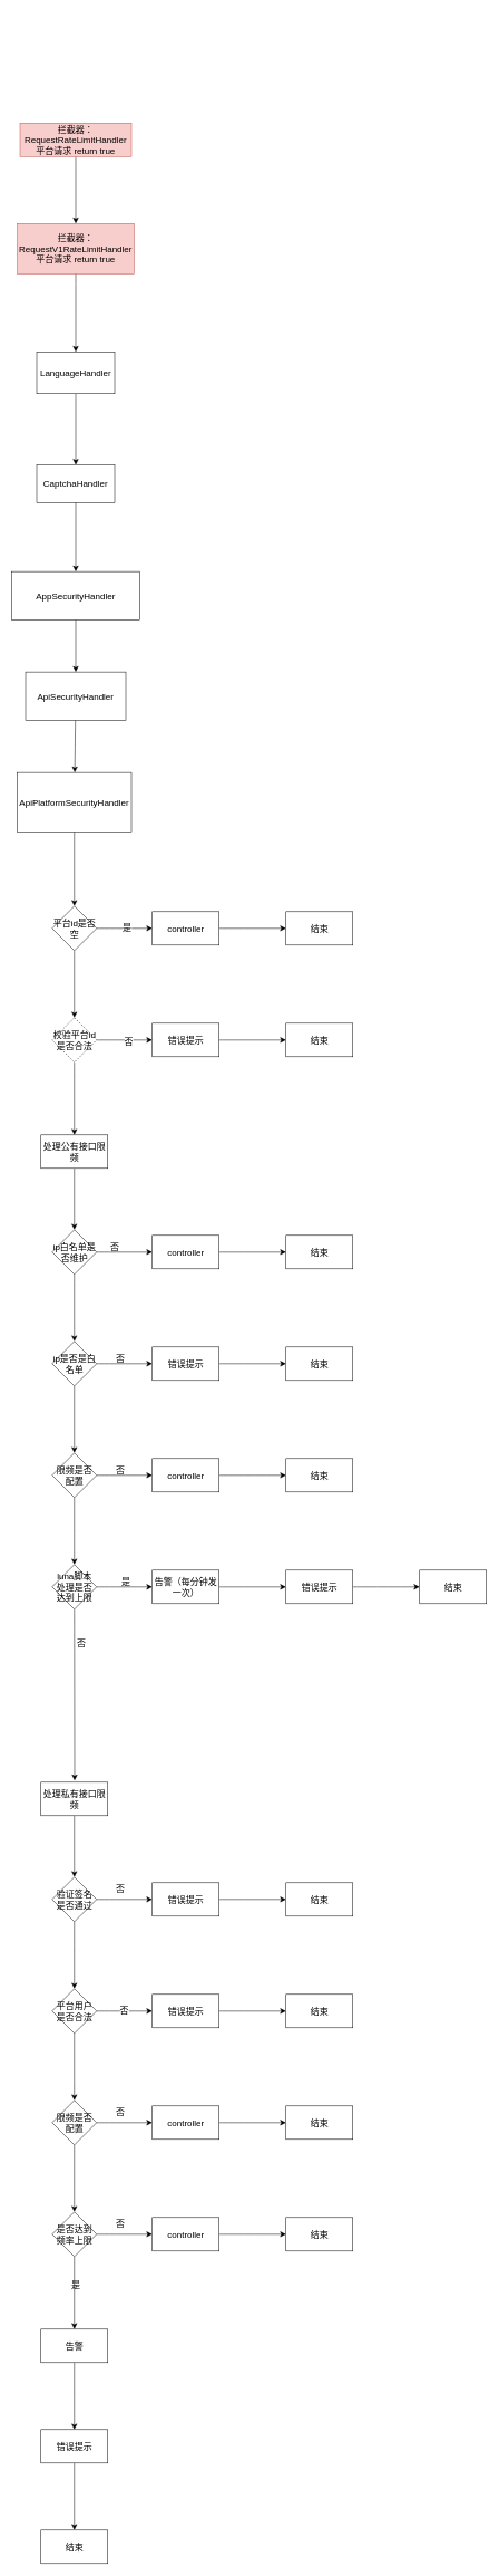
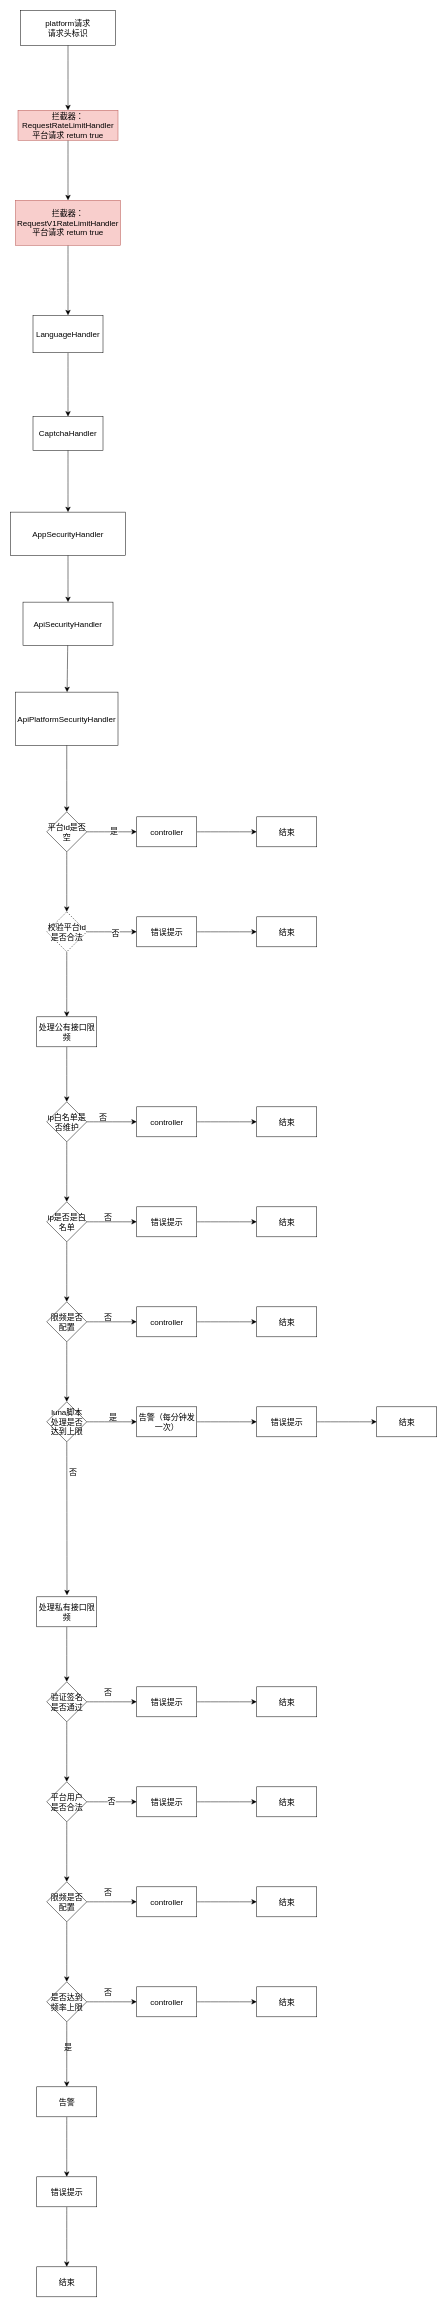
  <mxCell id="0" />
  <mxCell id="1" parent="0" />
+ <mxCell id="2" value="" style="edgeStyle=none;curved=1;rounded=0;orthogonalLoop=1;jettySize=auto;html=1;fontSize=12;startSize=8;endSize=8;" edge="1" parent="1" source="3" target="5"><mxGeometry relative="1" as="geometry" /></mxCell>
+ <mxCell id="3" value="platform请求&lt;br&gt;请求头标识" style="rounded=0;whiteSpace=wrap;html=1;fontSize=16;" vertex="1" parent="1"><mxGeometry x="40" y="20" width="190" height="70" as="geometry" /></mxCell>
  <mxCell id="4" value="" style="edgeStyle=none;curved=1;rounded=0;orthogonalLoop=1;jettySize=auto;html=1;fontSize=12;startSize=8;endSize=8;" edge="1" parent="1" source="5" target="7"><mxGeometry relative="1" as="geometry" /></mxCell>
  <mxCell id="5" value="拦截器：RequestRateLimitHandler&lt;br&gt;平台请求 return true" style="whiteSpace=wrap;html=1;fontSize=16;rounded=0;fillColor=#f8cecc;strokeColor=#b85450;" vertex="1" parent="1"><mxGeometry x="35" y="220" width="200" height="60" as="geometry" /></mxCell>
  <mxCell id="6" value="" style="edgeStyle=none;curved=1;rounded=0;orthogonalLoop=1;jettySize=auto;html=1;fontSize=12;startSize=8;endSize=8;" edge="1" parent="1" source="7" target="9"><mxGeometry relative="1" as="geometry" /></mxCell>
  <mxCell id="7" value="拦截器：&lt;br&gt;RequestV1RateLimitHandler&lt;br&gt;平台请求 return true" style="whiteSpace=wrap;html=1;fontSize=16;rounded=0;fillColor=#f8cecc;strokeColor=#b85450;" vertex="1" parent="1"><mxGeometry x="30" y="400" width="210" height="90" as="geometry" /></mxCell>
  <mxCell id="8" value="" style="edgeStyle=none;curved=1;rounded=0;orthogonalLoop=1;jettySize=auto;html=1;fontSize=12;startSize=8;endSize=8;" edge="1" parent="1" source="9" target="11"><mxGeometry relative="1" as="geometry" /></mxCell>
  <mxCell id="9" value="LanguageHandler" style="whiteSpace=wrap;html=1;fontSize=16;rounded=0;" vertex="1" parent="1"><mxGeometry x="65" y="630" width="140" height="75" as="geometry" /></mxCell>
  <mxCell id="10" value="" style="edgeStyle=none;curved=1;rounded=0;orthogonalLoop=1;jettySize=auto;html=1;fontSize=12;startSize=8;endSize=8;" edge="1" parent="1" source="11" target="13"><mxGeometry relative="1" as="geometry" /></mxCell>
  <mxCell id="11" value="CaptchaHandler" style="whiteSpace=wrap;html=1;fontSize=16;rounded=0;" vertex="1" parent="1"><mxGeometry x="65" y="832.5" width="140" height="67.5" as="geometry" /></mxCell>
  <mxCell id="12" value="" style="edgeStyle=none;curved=1;rounded=0;orthogonalLoop=1;jettySize=auto;html=1;fontSize=12;startSize=8;endSize=8;" edge="1" parent="1" source="13" target="15"><mxGeometry relative="1" as="geometry" /></mxCell>
  <mxCell id="13" value="AppSecurityHandler" style="whiteSpace=wrap;html=1;fontSize=16;rounded=0;" vertex="1" parent="1"><mxGeometry x="20" y="1023.75" width="230" height="86.25" as="geometry" /></mxCell>
  <mxCell id="14" value="" style="edgeStyle=none;curved=1;rounded=0;orthogonalLoop=1;jettySize=auto;html=1;fontSize=12;startSize=8;endSize=8;" edge="1" parent="1" source="15" target="17"><mxGeometry relative="1" as="geometry" /></mxCell>
  <mxCell id="15" value="ApiSecurityHandler" style="whiteSpace=wrap;html=1;fontSize=16;rounded=0;" vertex="1" parent="1"><mxGeometry x="45" y="1203.75" width="180" height="86.25" as="geometry" /></mxCell>
  <mxCell id="16" value="" style="edgeStyle=none;curved=1;rounded=0;orthogonalLoop=1;jettySize=auto;html=1;fontSize=12;startSize=8;endSize=8;" edge="1" parent="1" source="17" target="21"><mxGeometry relative="1" as="geometry" /></mxCell>
  <mxCell id="17" value="ApiPlatformSecurityHandler" style="whiteSpace=wrap;html=1;fontSize=16;rounded=0;" vertex="1" parent="1"><mxGeometry x="30" y="1383.75" width="205" height="106.25" as="geometry" /></mxCell>
  <mxCell id="18" value="" style="edgeStyle=none;curved=1;rounded=0;orthogonalLoop=1;jettySize=auto;html=1;fontSize=12;startSize=8;endSize=8;" edge="1" parent="1" source="21" target="23"><mxGeometry relative="1" as="geometry" /></mxCell>
  <mxCell id="19" value="是" style="edgeLabel;html=1;align=center;verticalAlign=middle;resizable=0;points=[];fontSize=16;" vertex="1" connectable="0" parent="18"><mxGeometry x="0.07" y="2" relative="1" as="geometry"><mxPoint as="offset" /></mxGeometry></mxCell>
  <mxCell id="20" value="" style="edgeStyle=none;curved=1;rounded=0;orthogonalLoop=1;jettySize=auto;html=1;fontSize=12;startSize=8;endSize=8;" edge="1" parent="1" source="21" target="27"><mxGeometry relative="1" as="geometry" /></mxCell>
  <mxCell id="21" value="平台id是否空" style="rhombus;whiteSpace=wrap;html=1;fontSize=16;rounded=0;" vertex="1" parent="1"><mxGeometry x="92.5" y="1623.125" width="80" height="80" as="geometry" /></mxCell>
  <mxCell id="22" value="" style="edgeStyle=none;curved=1;rounded=0;orthogonalLoop=1;jettySize=auto;html=1;fontSize=12;startSize=8;endSize=8;" edge="1" parent="1" source="23" target="93"><mxGeometry relative="1" as="geometry" /></mxCell>
  <mxCell id="23" value="controller" style="whiteSpace=wrap;html=1;fontSize=16;rounded=0;" vertex="1" parent="1"><mxGeometry x="272.5" y="1633.125" width="120" height="60" as="geometry" /></mxCell>
  <mxCell id="24" value="" style="edgeStyle=none;curved=1;rounded=0;orthogonalLoop=1;jettySize=auto;html=1;fontSize=12;startSize=8;endSize=8;" edge="1" parent="1" source="27" target="29"><mxGeometry relative="1" as="geometry" /></mxCell>
  <mxCell id="25" value="否" style="edgeLabel;html=1;align=center;verticalAlign=middle;resizable=0;points=[];fontSize=16;" vertex="1" connectable="0" parent="24"><mxGeometry x="0.13" y="-1" relative="1" as="geometry"><mxPoint x="1" as="offset" /></mxGeometry></mxCell>
  <mxCell id="26" value="" style="edgeStyle=none;curved=1;rounded=0;orthogonalLoop=1;jettySize=auto;html=1;fontSize=12;startSize=8;endSize=8;" edge="1" parent="1" source="27" target="31"><mxGeometry relative="1" as="geometry" /></mxCell>
  <mxCell id="27" value="校验平台id是否合法" style="rhombus;whiteSpace=wrap;html=1;fontSize=16;rounded=0;dashed=1;" vertex="1" parent="1"><mxGeometry x="92.5" y="1823.125" width="80" height="80" as="geometry" /></mxCell>
  <mxCell id="28" value="" style="edgeStyle=none;curved=1;rounded=0;orthogonalLoop=1;jettySize=auto;html=1;fontSize=12;startSize=8;endSize=8;" edge="1" parent="1" source="29" target="91"><mxGeometry relative="1" as="geometry" /></mxCell>
  <mxCell id="29" value="错误提示" style="whiteSpace=wrap;html=1;fontSize=16;rounded=0;" vertex="1" parent="1"><mxGeometry x="272.5" y="1833.125" width="120" height="60" as="geometry" /></mxCell>
  <mxCell id="30" value="" style="edgeStyle=none;curved=1;rounded=0;orthogonalLoop=1;jettySize=auto;html=1;fontSize=12;startSize=8;endSize=8;" edge="1" parent="1" source="31" target="34"><mxGeometry relative="1" as="geometry" /></mxCell>
  <mxCell id="31" value="处理公有接口限频" style="whiteSpace=wrap;html=1;fontSize=16;rounded=0;" vertex="1" parent="1"><mxGeometry x="72.5" y="2033.125" width="120" height="60" as="geometry" /></mxCell>
  <mxCell id="32" value="" style="edgeStyle=none;curved=1;rounded=0;orthogonalLoop=1;jettySize=auto;html=1;fontSize=12;startSize=8;endSize=8;" edge="1" parent="1" source="34" target="36"><mxGeometry relative="1" as="geometry" /></mxCell>
  <mxCell id="33" value="" style="edgeStyle=none;curved=1;rounded=0;orthogonalLoop=1;jettySize=auto;html=1;fontSize=12;startSize=8;endSize=8;" edge="1" parent="1" source="34" target="40"><mxGeometry relative="1" as="geometry" /></mxCell>
  <mxCell id="34" value="ip白名单是否维护" style="rhombus;whiteSpace=wrap;html=1;fontSize=16;rounded=0;" vertex="1" parent="1"><mxGeometry x="92.5" y="2203.125" width="80" height="80" as="geometry" /></mxCell>
  <mxCell id="35" value="" style="edgeStyle=none;curved=1;rounded=0;orthogonalLoop=1;jettySize=auto;html=1;fontSize=12;startSize=8;endSize=8;" edge="1" parent="1" source="36" target="92"><mxGeometry relative="1" as="geometry" /></mxCell>
  <mxCell id="36" value="controller" style="whiteSpace=wrap;html=1;fontSize=16;rounded=0;" vertex="1" parent="1"><mxGeometry x="272.5" y="2213.125" width="120" height="60" as="geometry" /></mxCell>
  <mxCell id="37" value="否" style="text;html=1;align=center;verticalAlign=middle;resizable=0;points=[];autosize=1;strokeColor=none;fillColor=none;fontSize=16;" vertex="1" parent="1"><mxGeometry x="185" y="2218" width="40" height="30" as="geometry" /></mxCell>
  <mxCell id="38" value="" style="edgeStyle=none;curved=1;rounded=0;orthogonalLoop=1;jettySize=auto;html=1;fontSize=12;startSize=8;endSize=8;" edge="1" parent="1" source="40" target="42"><mxGeometry relative="1" as="geometry" /></mxCell>
  <mxCell id="39" value="" style="edgeStyle=none;curved=1;rounded=0;orthogonalLoop=1;jettySize=auto;html=1;fontSize=12;startSize=8;endSize=8;" edge="1" parent="1" source="40" target="46"><mxGeometry relative="1" as="geometry" /></mxCell>
  <mxCell id="40" value="ip是否是白名单" style="rhombus;whiteSpace=wrap;html=1;fontSize=16;rounded=0;" vertex="1" parent="1"><mxGeometry x="92.5" y="2403.125" width="80" height="80" as="geometry" /></mxCell>
  <mxCell id="41" value="" style="edgeStyle=none;curved=1;rounded=0;orthogonalLoop=1;jettySize=auto;html=1;fontSize=12;startSize=8;endSize=8;" edge="1" parent="1" source="42" target="94"><mxGeometry relative="1" as="geometry" /></mxCell>
  <mxCell id="42" value="错误提示" style="whiteSpace=wrap;html=1;fontSize=16;rounded=0;" vertex="1" parent="1"><mxGeometry x="272.5" y="2413.125" width="120" height="60" as="geometry" /></mxCell>
  <mxCell id="43" value="否" style="text;html=1;align=center;verticalAlign=middle;resizable=0;points=[];autosize=1;strokeColor=none;fillColor=none;fontSize=16;" vertex="1" parent="1"><mxGeometry x="195" y="2418" width="40" height="30" as="geometry" /></mxCell>
  <mxCell id="44" value="" style="edgeStyle=none;curved=1;rounded=0;orthogonalLoop=1;jettySize=auto;html=1;fontSize=12;startSize=8;endSize=8;" edge="1" parent="1" source="46" target="48"><mxGeometry relative="1" as="geometry" /></mxCell>
  <mxCell id="45" value="" style="edgeStyle=none;curved=1;rounded=0;orthogonalLoop=1;jettySize=auto;html=1;fontSize=12;startSize=8;endSize=8;" edge="1" parent="1" source="46" target="52"><mxGeometry relative="1" as="geometry" /></mxCell>
  <mxCell id="46" value="限频是否配置" style="rhombus;whiteSpace=wrap;html=1;fontSize=16;rounded=0;" vertex="1" parent="1"><mxGeometry x="92.5" y="2603.125" width="80" height="80" as="geometry" /></mxCell>
  <mxCell id="47" value="" style="edgeStyle=none;curved=1;rounded=0;orthogonalLoop=1;jettySize=auto;html=1;fontSize=12;startSize=8;endSize=8;" edge="1" parent="1" source="48" target="95"><mxGeometry relative="1" as="geometry" /></mxCell>
  <mxCell id="48" value="controller" style="whiteSpace=wrap;html=1;fontSize=16;rounded=0;" vertex="1" parent="1"><mxGeometry x="272.5" y="2613.125" width="120" height="60" as="geometry" /></mxCell>
  <mxCell id="49" value="否" style="text;html=1;align=center;verticalAlign=middle;resizable=0;points=[];autosize=1;strokeColor=none;fillColor=none;fontSize=16;" vertex="1" parent="1"><mxGeometry x="195" y="2618" width="40" height="30" as="geometry" /></mxCell>
  <mxCell id="50" value="" style="edgeStyle=none;curved=1;rounded=0;orthogonalLoop=1;jettySize=auto;html=1;fontSize=12;startSize=8;endSize=8;" edge="1" parent="1" source="52" target="54"><mxGeometry relative="1" as="geometry" /></mxCell>
  <mxCell id="51" value="" style="edgeStyle=none;curved=1;rounded=0;orthogonalLoop=1;jettySize=auto;html=1;fontSize=12;startSize=8;endSize=8;" edge="1" parent="1" source="52"><mxGeometry relative="1" as="geometry"><mxPoint x="133" y="3190" as="targetPoint" /></mxGeometry></mxCell>
  <mxCell id="52" value="luna脚本处理是否达到上限" style="rhombus;whiteSpace=wrap;html=1;fontSize=16;rounded=0;" vertex="1" parent="1"><mxGeometry x="92.5" y="2803.125" width="80" height="80" as="geometry" /></mxCell>
  <mxCell id="53" value="" style="edgeStyle=none;curved=1;rounded=0;orthogonalLoop=1;jettySize=auto;html=1;fontSize=12;startSize=8;endSize=8;" edge="1" parent="1" source="54" target="88"><mxGeometry relative="1" as="geometry" /></mxCell>
  <mxCell id="54" value="告警（每分钟发一次）" style="whiteSpace=wrap;html=1;fontSize=16;rounded=0;" vertex="1" parent="1"><mxGeometry x="272.5" y="2813.125" width="120" height="60" as="geometry" /></mxCell>
  <mxCell id="55" value="是" style="text;html=1;align=center;verticalAlign=middle;resizable=0;points=[];autosize=1;strokeColor=none;fillColor=none;fontSize=16;" vertex="1" parent="1"><mxGeometry x="205" y="2818" width="40" height="30" as="geometry" /></mxCell>
  <mxCell id="56" value="" style="edgeStyle=none;curved=1;rounded=0;orthogonalLoop=1;jettySize=auto;html=1;fontSize=12;startSize=8;endSize=8;" edge="1" parent="1" source="57" target="60"><mxGeometry relative="1" as="geometry" /></mxCell>
  <mxCell id="57" value="处理私有接口限频" style="whiteSpace=wrap;html=1;fontSize=16;rounded=0;" vertex="1" parent="1"><mxGeometry x="72.5" y="3193.125" width="120" height="60" as="geometry" /></mxCell>
  <mxCell id="58" value="" style="edgeStyle=none;curved=1;rounded=0;orthogonalLoop=1;jettySize=auto;html=1;fontSize=12;startSize=8;endSize=8;" edge="1" parent="1" source="60" target="62"><mxGeometry relative="1" as="geometry" /></mxCell>
  <mxCell id="59" value="" style="edgeStyle=none;curved=1;rounded=0;orthogonalLoop=1;jettySize=auto;html=1;fontSize=12;startSize=8;endSize=8;" edge="1" parent="1" source="60" target="67"><mxGeometry relative="1" as="geometry" /></mxCell>
  <mxCell id="60" value="验证签名是否通过" style="rhombus;whiteSpace=wrap;html=1;fontSize=16;rounded=0;" vertex="1" parent="1"><mxGeometry x="92.5" y="3363.125" width="80" height="80" as="geometry" /></mxCell>
  <mxCell id="61" value="" style="edgeStyle=none;curved=1;rounded=0;orthogonalLoop=1;jettySize=auto;html=1;fontSize=12;startSize=8;endSize=8;" edge="1" parent="1" source="62" target="96"><mxGeometry relative="1" as="geometry" /></mxCell>
  <mxCell id="62" value="错误提示" style="whiteSpace=wrap;html=1;fontSize=16;rounded=0;" vertex="1" parent="1"><mxGeometry x="272.5" y="3373.125" width="120" height="60" as="geometry" /></mxCell>
  <mxCell id="63" value="否" style="text;html=1;align=center;verticalAlign=middle;resizable=0;points=[];autosize=1;strokeColor=none;fillColor=none;fontSize=16;" vertex="1" parent="1"><mxGeometry x="195" y="3368" width="40" height="30" as="geometry" /></mxCell>
  <mxCell id="64" value="" style="edgeStyle=none;curved=1;rounded=0;orthogonalLoop=1;jettySize=auto;html=1;fontSize=12;startSize=8;endSize=8;" edge="1" parent="1" source="67" target="69"><mxGeometry relative="1" as="geometry" /></mxCell>
  <mxCell id="65" value="否" style="edgeLabel;html=1;align=center;verticalAlign=middle;resizable=0;points=[];fontSize=16;" vertex="1" connectable="0" parent="64"><mxGeometry x="-0.03" y="2" relative="1" as="geometry"><mxPoint as="offset" /></mxGeometry></mxCell>
  <mxCell id="66" value="" style="edgeStyle=none;curved=1;rounded=0;orthogonalLoop=1;jettySize=auto;html=1;fontSize=12;startSize=8;endSize=8;" edge="1" parent="1" source="67" target="72"><mxGeometry relative="1" as="geometry" /></mxCell>
  <mxCell id="67" value="平台用户是否合法" style="rhombus;whiteSpace=wrap;html=1;fontSize=16;rounded=0;" vertex="1" parent="1"><mxGeometry x="92.5" y="3563.125" width="80" height="80" as="geometry" /></mxCell>
  <mxCell id="68" value="" style="edgeStyle=none;curved=1;rounded=0;orthogonalLoop=1;jettySize=auto;html=1;fontSize=12;startSize=8;endSize=8;" edge="1" parent="1" source="69" target="97"><mxGeometry relative="1" as="geometry" /></mxCell>
  <mxCell id="69" value="错误提示" style="whiteSpace=wrap;html=1;fontSize=16;rounded=0;" vertex="1" parent="1"><mxGeometry x="272.5" y="3573.125" width="120" height="60" as="geometry" /></mxCell>
  <mxCell id="70" value="" style="edgeStyle=none;curved=1;rounded=0;orthogonalLoop=1;jettySize=auto;html=1;fontSize=12;startSize=8;endSize=8;" edge="1" parent="1" source="72" target="74"><mxGeometry relative="1" as="geometry" /></mxCell>
  <mxCell id="71" value="" style="edgeStyle=none;curved=1;rounded=0;orthogonalLoop=1;jettySize=auto;html=1;fontSize=12;startSize=8;endSize=8;" edge="1" parent="1" source="72" target="78"><mxGeometry relative="1" as="geometry" /></mxCell>
  <mxCell id="72" value="限频是否配置" style="rhombus;whiteSpace=wrap;html=1;fontSize=16;rounded=0;" vertex="1" parent="1"><mxGeometry x="92.5" y="3763.125" width="80" height="80" as="geometry" /></mxCell>
  <mxCell id="73" value="" style="edgeStyle=none;curved=1;rounded=0;orthogonalLoop=1;jettySize=auto;html=1;fontSize=12;startSize=8;endSize=8;" edge="1" parent="1" source="74" target="98"><mxGeometry relative="1" as="geometry" /></mxCell>
  <mxCell id="74" value="controller" style="whiteSpace=wrap;html=1;fontSize=16;rounded=0;" vertex="1" parent="1"><mxGeometry x="272.5" y="3773.125" width="120" height="60" as="geometry" /></mxCell>
  <mxCell id="75" value="否" style="text;html=1;align=center;verticalAlign=middle;resizable=0;points=[];autosize=1;strokeColor=none;fillColor=none;fontSize=16;" vertex="1" parent="1"><mxGeometry x="195" y="3768" width="40" height="30" as="geometry" /></mxCell>
  <mxCell id="76" value="" style="edgeStyle=none;curved=1;rounded=0;orthogonalLoop=1;jettySize=auto;html=1;fontSize=12;startSize=8;endSize=8;" edge="1" parent="1" source="78" target="80"><mxGeometry relative="1" as="geometry" /></mxCell>
  <mxCell id="77" value="" style="edgeStyle=none;curved=1;rounded=0;orthogonalLoop=1;jettySize=auto;html=1;fontSize=12;startSize=8;endSize=8;" edge="1" parent="1" source="78" target="83"><mxGeometry relative="1" as="geometry" /></mxCell>
  <mxCell id="78" value="是否达到频率上限" style="rhombus;whiteSpace=wrap;html=1;fontSize=16;rounded=0;" vertex="1" parent="1"><mxGeometry x="92.5" y="3963.125" width="80" height="80" as="geometry" /></mxCell>
  <mxCell id="79" value="" style="edgeStyle=none;curved=1;rounded=0;orthogonalLoop=1;jettySize=auto;html=1;fontSize=12;startSize=8;endSize=8;" edge="1" parent="1" source="80" target="99"><mxGeometry relative="1" as="geometry" /></mxCell>
  <mxCell id="80" value="controller" style="whiteSpace=wrap;html=1;fontSize=16;rounded=0;" vertex="1" parent="1"><mxGeometry x="272.5" y="3973.125" width="120" height="60" as="geometry" /></mxCell>
  <mxCell id="81" value="否" style="text;html=1;align=center;verticalAlign=middle;resizable=0;points=[];autosize=1;strokeColor=none;fillColor=none;fontSize=16;" vertex="1" parent="1"><mxGeometry x="195" y="3968" width="40" height="30" as="geometry" /></mxCell>
  <mxCell id="82" value="" style="edgeStyle=none;curved=1;rounded=0;orthogonalLoop=1;jettySize=auto;html=1;fontSize=12;startSize=8;endSize=8;" edge="1" parent="1" source="83" target="86"><mxGeometry relative="1" as="geometry" /></mxCell>
  <mxCell id="83" value="告警" style="whiteSpace=wrap;html=1;fontSize=16;rounded=0;" vertex="1" parent="1"><mxGeometry x="72.5" y="4173.125" width="120" height="60" as="geometry" /></mxCell>
  <mxCell id="84" value="是" style="text;html=1;align=center;verticalAlign=middle;resizable=0;points=[];autosize=1;strokeColor=none;fillColor=none;fontSize=16;" vertex="1" parent="1"><mxGeometry x="115" y="4078" width="40" height="30" as="geometry" /></mxCell>
  <mxCell id="85" value="" style="edgeStyle=none;curved=1;rounded=0;orthogonalLoop=1;jettySize=auto;html=1;fontSize=12;startSize=8;endSize=8;" edge="1" parent="1" source="86" target="100"><mxGeometry relative="1" as="geometry" /></mxCell>
  <mxCell id="86" value="错误提示" style="whiteSpace=wrap;html=1;fontSize=16;rounded=0;" vertex="1" parent="1"><mxGeometry x="72.5" y="4353.125" width="120" height="60" as="geometry" /></mxCell>
  <mxCell id="87" value="" style="edgeStyle=none;curved=1;rounded=0;orthogonalLoop=1;jettySize=auto;html=1;fontSize=12;startSize=8;endSize=8;" edge="1" parent="1" source="88" target="89"><mxGeometry relative="1" as="geometry" /></mxCell>
  <mxCell id="88" value="错误提示" style="whiteSpace=wrap;html=1;fontSize=16;rounded=0;" vertex="1" parent="1"><mxGeometry x="512.5" y="2813.125" width="120" height="60" as="geometry" /></mxCell>
  <mxCell id="89" value="结束" style="whiteSpace=wrap;html=1;fontSize=16;rounded=0;" vertex="1" parent="1"><mxGeometry x="752.5" y="2813.125" width="120" height="60" as="geometry" /></mxCell>
  <mxCell id="90" value="否" style="text;html=1;align=center;verticalAlign=middle;resizable=0;points=[];autosize=1;strokeColor=none;fillColor=none;fontSize=16;" vertex="1" parent="1"><mxGeometry x="125" y="2928" width="40" height="30" as="geometry" /></mxCell>
  <mxCell id="91" value="结束" style="whiteSpace=wrap;html=1;fontSize=16;rounded=0;" vertex="1" parent="1"><mxGeometry x="512.5" y="1833.125" width="120" height="60" as="geometry" /></mxCell>
  <mxCell id="92" value="结束" style="whiteSpace=wrap;html=1;fontSize=16;rounded=0;" vertex="1" parent="1"><mxGeometry x="512.5" y="2213.125" width="120" height="60" as="geometry" /></mxCell>
  <mxCell id="93" value="结束" style="whiteSpace=wrap;html=1;fontSize=16;rounded=0;" vertex="1" parent="1"><mxGeometry x="512.5" y="1633.125" width="120" height="60" as="geometry" /></mxCell>
  <mxCell id="94" value="结束" style="whiteSpace=wrap;html=1;fontSize=16;rounded=0;" vertex="1" parent="1"><mxGeometry x="512.5" y="2413.125" width="120" height="60" as="geometry" /></mxCell>
  <mxCell id="95" value="结束" style="whiteSpace=wrap;html=1;fontSize=16;rounded=0;" vertex="1" parent="1"><mxGeometry x="512.5" y="2613.125" width="120" height="60" as="geometry" /></mxCell>
  <mxCell id="96" value="结束" style="whiteSpace=wrap;html=1;fontSize=16;rounded=0;" vertex="1" parent="1"><mxGeometry x="512.5" y="3373.125" width="120" height="60" as="geometry" /></mxCell>
  <mxCell id="97" value="结束" style="whiteSpace=wrap;html=1;fontSize=16;rounded=0;" vertex="1" parent="1"><mxGeometry x="512.5" y="3573.125" width="120" height="60" as="geometry" /></mxCell>
  <mxCell id="98" value="结束" style="whiteSpace=wrap;html=1;fontSize=16;rounded=0;" vertex="1" parent="1"><mxGeometry x="512.5" y="3773.125" width="120" height="60" as="geometry" /></mxCell>
  <mxCell id="99" value="结束" style="whiteSpace=wrap;html=1;fontSize=16;rounded=0;" vertex="1" parent="1"><mxGeometry x="512.5" y="3973.125" width="120" height="60" as="geometry" /></mxCell>
  <mxCell id="100" value="结束" style="whiteSpace=wrap;html=1;fontSize=16;rounded=0;" vertex="1" parent="1"><mxGeometry x="72.5" y="4533.125" width="120" height="60" as="geometry" /></mxCell>
